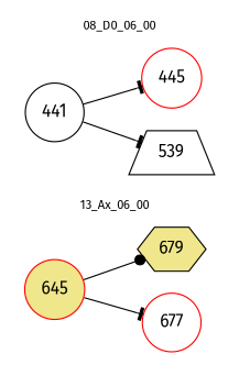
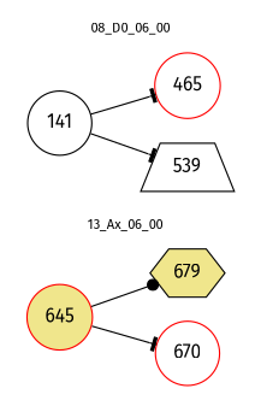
  digraph {
    fontname="Fira Sans"
    rankdir=LR
    node [color=red fillcolor=white fontname="Fira Sans" shape=circle style=filled]
    edge [arrowhead=tee color=black fontname="Fira Sans"]
    n1 [fillcolor=khaki label=645]
-   n2 [label=677]
+   n2 [label=670]
    n3 [color=black fillcolor=khaki label=679 shape=hexagon]
-   n4 [color=black label=441]
+   n4 [color=black label=141]
    n5 [color=black label=539 shape=trapezium]
-   n6 [label=445]
+   n6 [label=465]
    subgraph cluster_1 {
      color=white
      fontsize=10
      label="13_Ax_06_00"
      n1
      n2
      n3
    }
    subgraph cluster_2 {
      color=white
      fontsize=10
      label="08_D0_06_00"
      n4
      n5
      n6
    }
    n1 -> n2
    n1 -> n3 [arrowhead=dot]
    n4 -> n5
    n4 -> n6
  }
